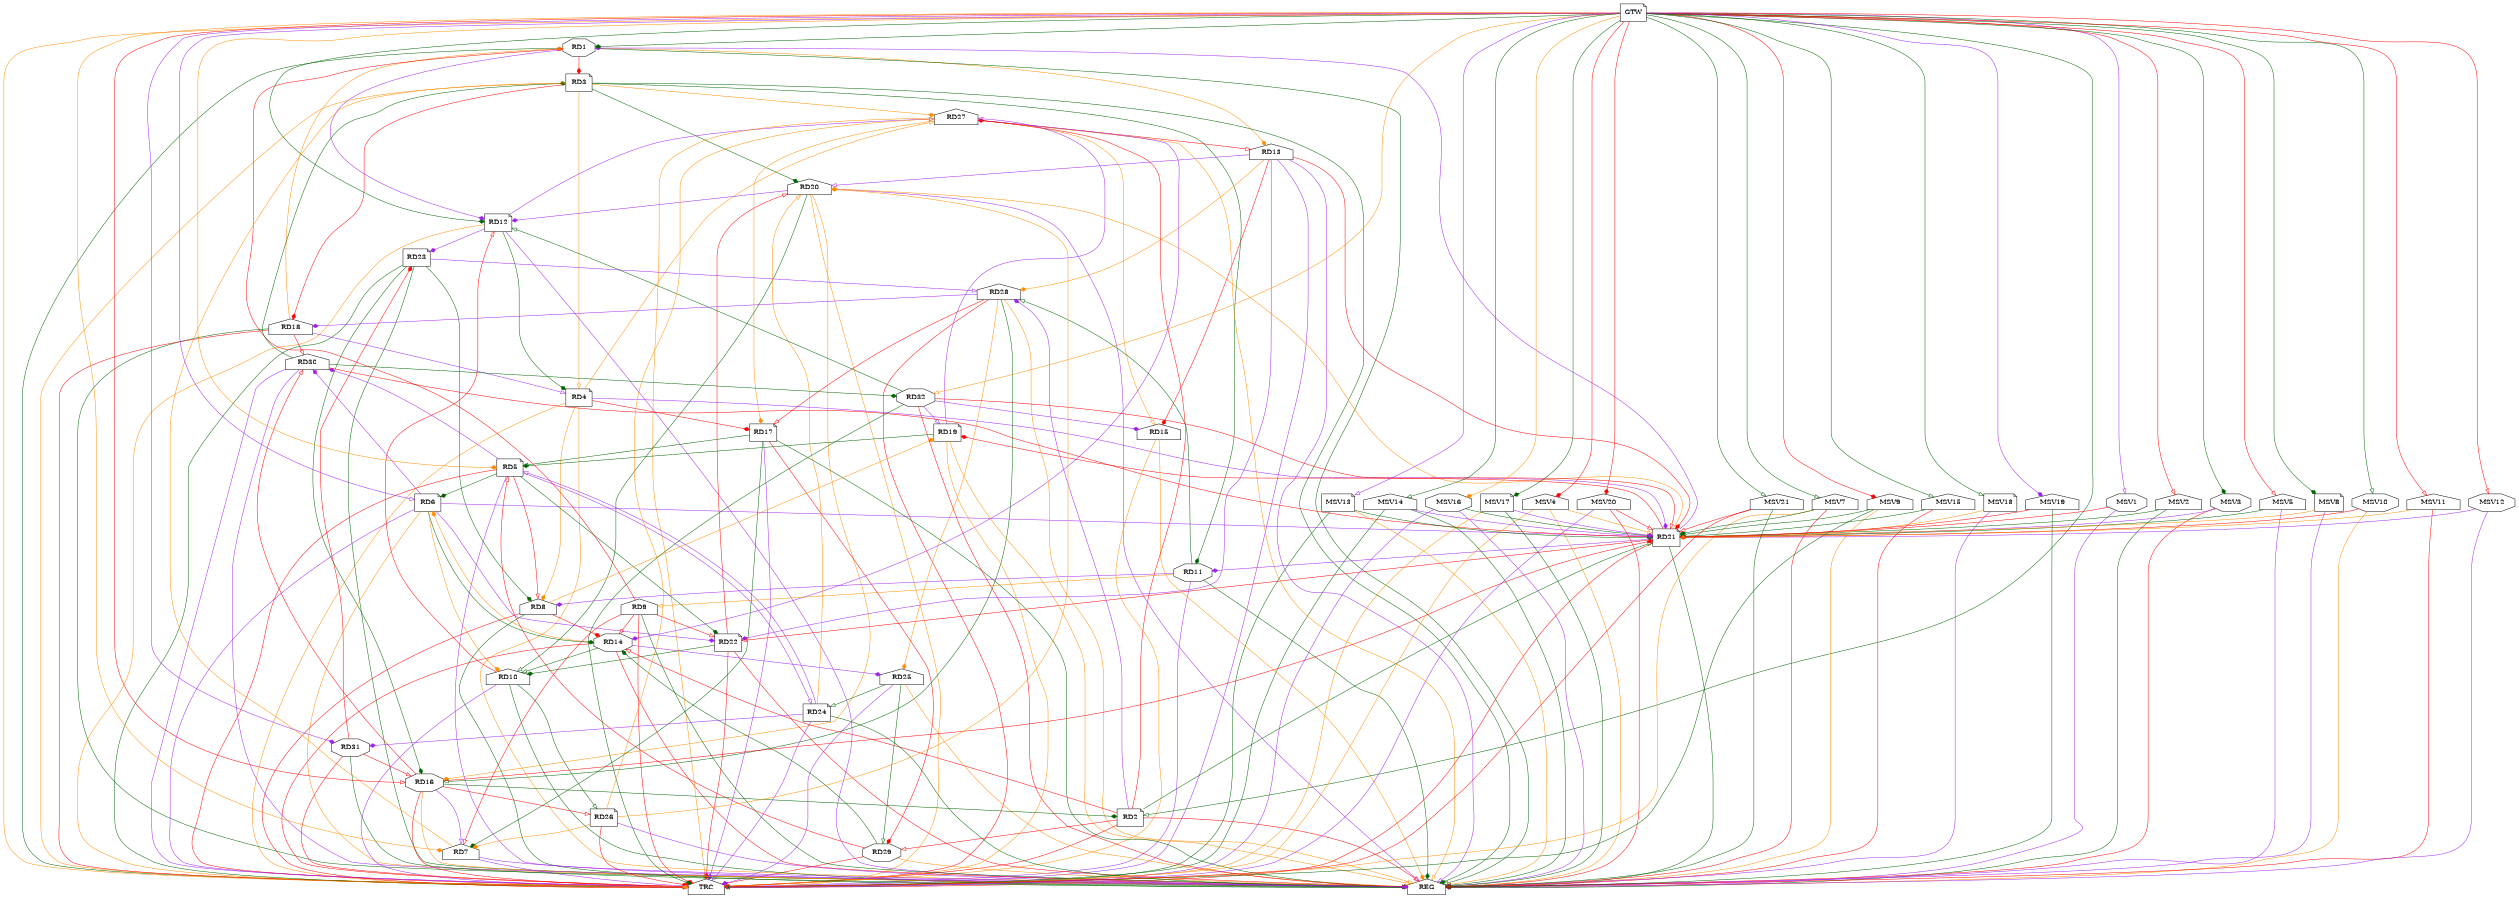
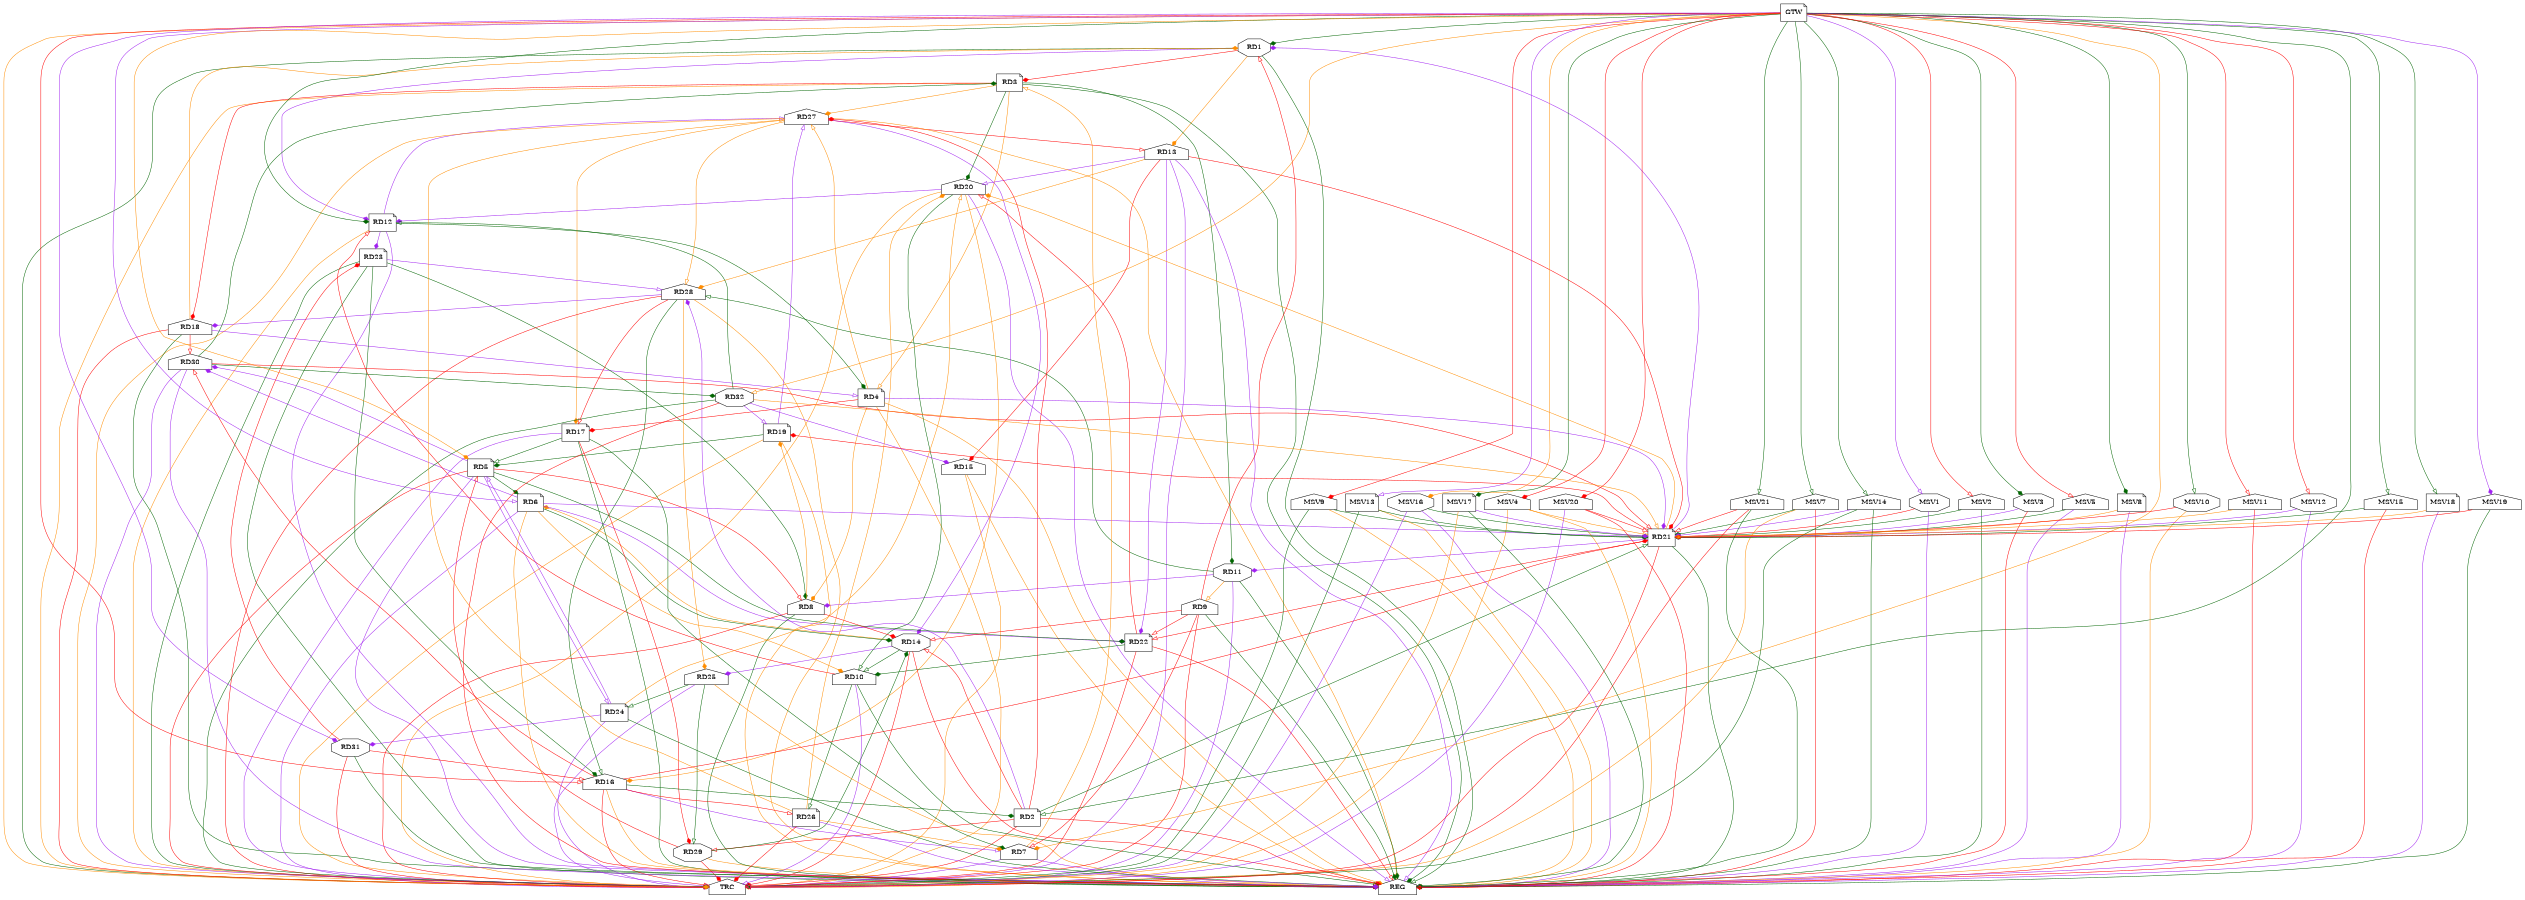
  strict digraph {
    node [shape=house]
    edge [arrowhead=diamond color=darkgreen]
    n1 [label=RD1 shape=octagon]
    n2 [label=RD3 shape=note]
    n3 [label=RD12 shape=note]
    n4 [label=RD13]
    n5 [label=REG]
    n6 [label=TRC]
    n7 [label=RD27]
    n8 [label=RD4 shape=note]
    n9 [label=RD11 shape=octagon]
    n10 [label=RD18]
    n11 [label=RD20]
    n12 [label=RD23 shape=note]
    n13 [label=RD21 shape=note]
    n14 [label=RD28]
    n15 [label=RD22 shape=note]
    n16 [label=RD15]
    n17 [label=RD2 shape=note]
    n18 [label=RD14 shape=octagon]
    n19 [label=RD29 shape=octagon]
    n20 [label=RD6 shape=note]
    n21 [label=RD10]
    n22 [label=RD25]
    n23 [label=RD19 shape=note]
    n24 [label=RD17 shape=note]
-   n25 [label=RD16 shape=octagon]
+   n25 [label=RD16]
    n26 [label=RD5 shape=note]
    n27 [label=RD8]
    n28 [label=RD9]
    n29 [label=RD30]
    n30 [label=RD7]
    n31 [label=RD24 shape=note]
    n32 [label=RD31 shape=octagon]
    n33 [label=RD32 shape=octagon]
    n34 [label=RD26 shape=note]
    n35 [label=GTW shape=note]
    n36 [label=MSV1 shape=octagon]
    n37 [label=MSV2]
    n38 [label=MSV3 shape=octagon]
    n39 [label=MSV4]
    n40 [label=MSV5]
    n41 [label=MSV7]
    n42 [label=MSV8 shape=note]
    n43 [label=MSV9]
    n44 [label=MSV10 shape=octagon]
    n45 [label=MSV11]
    n46 [label=MSV12 shape=octagon]
    n47 [label=MSV13 shape=note]
    n48 [label=MSV14]
    n49 [label=MSV15]
    n50 [label=MSV16 shape=octagon]
    n51 [label=MSV17 shape=note]
    n52 [label=MSV18 shape=note]
    n53 [label=MSV19]
    n54 [label=MSV20]
    n55 [label=MSV21]
    n1 -> n2 [color=red]
    n1 -> n3 [color=purple]
    n1 -> n4 [color=darkorange]
    n1 -> n5 [arrowhead=onormal]
    n1 -> n6 [arrowhead=onormal]
    n2 -> n5
    n2 -> n6 [color=darkorange]
    n2 -> n7 [color=darkorange]
    n2 -> n8 [arrowhead=onormal color=darkorange]
    n2 -> n9
    n2 -> n10 [color=red]
    n2 -> n11
    n3 -> n5 [arrowhead=onormal color=purple]
    n3 -> n6 [color=darkorange]
    n3 -> n7 [arrowhead=onormal color=purple]
    n3 -> n8
    n3 -> n12 [color=purple]
    n4 -> n5 [arrowhead=onormal color=purple]
    n4 -> n6 [color=purple]
    n4 -> n11 [arrowhead=onormal color=purple]
    n4 -> n13 [color=red]
    n4 -> n14 [color=darkorange]
    n4 -> n15 [color=purple]
    n4 -> n16 [color=red]
    n7 -> n4 [arrowhead=onormal color=red]
    n7 -> n5 [arrowhead=onormal color=darkorange]
    n7 -> n6 [color=darkorange]
-   n7 -> n16 [arrowhead=onormal color=darkorange]
+   n7 -> n14 [arrowhead=onormal color=darkorange]
    n7 -> n18 [color=purple]
    n7 -> n24 [color=darkorange]
    n8 -> n5 [color=darkorange]
    n8 -> n6 [arrowhead=onormal color=darkorange]
    n8 -> n7 [arrowhead=onormal color=darkorange]
    n8 -> n13 [color=purple]
    n8 -> n24 [color=red]
    n8 -> n27 [color=darkorange]
    n9 -> n5
    n9 -> n6 [arrowhead=onormal color=purple]
    n9 -> n14 [arrowhead=onormal]
    n9 -> n27 [color=purple]
    n9 -> n28 [arrowhead=onormal color=darkorange]
    n10 -> n1 [color=darkorange]
    n10 -> n5 [arrowhead=onormal]
    n10 -> n6 [color=red]
    n10 -> n8 [arrowhead=onormal color=purple]
    n10 -> n29 [arrowhead=onormal color=red]
    n11 -> n3 [color=purple]
    n11 -> n5 [arrowhead=onormal color=purple]
    n11 -> n6 [color=darkorange]
    n11 -> n21 [arrowhead=onormal]
    n11 -> n25 [color=darkorange]
    n12 -> n5
    n12 -> n6 [arrowhead=onormal]
    n12 -> n14 [arrowhead=onormal color=purple]
    n12 -> n25
    n12 -> n27
    n13 -> n1 [color=purple]
    n13 -> n5
    n13 -> n6 [arrowhead=onormal color=red]
    n13 -> n9 [color=purple]
    n13 -> n11 [color=darkorange]
    n13 -> n15 [arrowhead=onormal color=red]
    n13 -> n23 [color=red]
    n14 -> n5 [arrowhead=onormal color=darkorange]
    n14 -> n6 [arrowhead=onormal color=red]
    n14 -> n10 [color=purple]
    n14 -> n22 [color=darkorange]
    n14 -> n24 [arrowhead=onormal color=red]
    n14 -> n25 [arrowhead=onormal]
    n15 -> n5 [arrowhead=onormal color=red]
    n15 -> n6 [color=red]
    n15 -> n11 [arrowhead=onormal color=red]
    n15 -> n21
    n16 -> n5 [color=darkorange]
    n16 -> n6 [color=darkorange]
    n17 -> n5 [arrowhead=onormal color=red]
    n17 -> n6 [color=red]
    n17 -> n7 [color=red]
    n17 -> n13 [arrowhead=onormal]
    n17 -> n14 [color=purple]
    n17 -> n18 [arrowhead=onormal color=red]
    n17 -> n19 [arrowhead=onormal color=red]
    n18 -> n5 [color=red]
    n18 -> n6 [color=red]
    n18 -> n20 [color=darkorange]
    n18 -> n21 [arrowhead=onormal]
    n18 -> n22 [color=purple]
    n19 -> n5 [arrowhead=onormal color=darkorange]
    n19 -> n6 [color=red]
    n19 -> n18
    n19 -> n26 [arrowhead=onormal color=red]
    n20 -> n5 [color=darkorange]
    n20 -> n6 [arrowhead=onormal color=purple]
    n20 -> n13 [arrowhead=onormal color=purple]
    n20 -> n15 [color=purple]
    n20 -> n18
    n20 -> n21 [color=darkorange]
    n20 -> n29 [color=purple]
    n21 -> n3 [arrowhead=onormal color=red]
    n21 -> n5 [arrowhead=onormal]
    n21 -> n6 [arrowhead=onormal color=purple]
    n21 -> n34 [arrowhead=onormal]
    n22 -> n5 [color=darkorange]
    n22 -> n6 [color=purple]
    n22 -> n19 [arrowhead=onormal]
    n22 -> n31 [arrowhead=onormal]
    n23 -> n5 [arrowhead=onormal color=darkorange]
    n23 -> n6 [color=darkorange]
    n23 -> n7 [arrowhead=onormal color=purple]
    n23 -> n26
    n24 -> n5
    n24 -> n6 [color=purple]
    n24 -> n19 [color=red]
    n24 -> n26 [arrowhead=onormal]
    n24 -> n30
    n25 -> n5 [arrowhead=onormal color=darkorange]
    n25 -> n6 [arrowhead=onormal color=red]
    n25 -> n13 [color=red]
    n25 -> n17
    n25 -> n29 [arrowhead=onormal color=red]
    n25 -> n30 [arrowhead=onormal color=purple]
    n25 -> n34 [arrowhead=onormal color=red]
    n26 -> n5 [color=purple]
    n26 -> n6 [arrowhead=onormal color=red]
    n26 -> n15
    n26 -> n20
    n26 -> n27 [arrowhead=onormal color=red]
    n26 -> n29 [color=purple]
    n26 -> n31 [arrowhead=onormal color=purple]
    n27 -> n5
    n27 -> n6 [arrowhead=onormal color=red]
    n27 -> n18 [color=red]
    n27 -> n23 [color=darkorange]
    n28 -> n1 [arrowhead=onormal color=red]
    n28 -> n5
    n28 -> n6 [color=red]
    n28 -> n15 [arrowhead=onormal color=red]
    n28 -> n18 [arrowhead=onormal color=red]
    n28 -> n30 [arrowhead=onormal color=red]
    n29 -> n2
    n29 -> n5 [arrowhead=onormal color=purple]
    n29 -> n6 [color=purple]
    n29 -> n13 [arrowhead=onormal color=red]
    n29 -> n33
    n30 -> n2 [arrowhead=onormal color=darkorange]
    n30 -> n5 [color=purple]
    n30 -> n6 [arrowhead=onormal color=purple]
    n31 -> n5 [arrowhead=onormal]
    n31 -> n6 [arrowhead=onormal color=purple]
    n31 -> n11 [arrowhead=onormal color=darkorange]
    n31 -> n26 [arrowhead=onormal color=purple]
    n31 -> n32 [color=purple]
    n32 -> n5 [arrowhead=onormal]
    n32 -> n6 [arrowhead=onormal color=red]
    n32 -> n12 [color=red]
    n32 -> n25 [arrowhead=onormal color=red]
    n33 -> n3 [arrowhead=onormal]
    n33 -> n5 [arrowhead=onormal color=red]
    n33 -> n6
-   n33 -> n13 [arrowhead=onormal color=red]
+   n33 -> n13 [arrowhead=onormal color=darkorange]
    n33 -> n16 [color=purple]
    n33 -> n23 [arrowhead=onormal color=purple]
    n34 -> n5 [color=purple]
    n34 -> n6 [color=red]
    n34 -> n7 [arrowhead=onormal color=darkorange]
    n34 -> n11 [color=darkorange]
    n34 -> n30 [color=darkorange]
    n35 -> n1
    n35 -> n3
    n35 -> n6 [color=darkorange]
    n35 -> n17 [arrowhead=onormal]
    n35 -> n20 [arrowhead=onormal color=purple]
    n35 -> n25 [arrowhead=onormal color=red]
    n35 -> n26 [color=darkorange]
    n35 -> n30 [color=darkorange]
    n35 -> n32 [color=purple]
    n35 -> n33 [arrowhead=onormal color=darkorange]
    n35 -> n36 [arrowhead=onormal color=purple]
    n35 -> n37 [arrowhead=onormal color=red]
    n35 -> n38
    n35 -> n39 [color=red]
    n35 -> n40 [arrowhead=onormal color=red]
    n35 -> n41 [arrowhead=onormal]
    n35 -> n42
    n35 -> n43 [color=red]
    n35 -> n44 [arrowhead=onormal]
    n35 -> n45 [arrowhead=onormal color=red]
    n35 -> n46 [arrowhead=onormal color=red]
    n35 -> n47 [arrowhead=onormal color=purple]
    n35 -> n48 [arrowhead=onormal]
    n35 -> n49 [arrowhead=onormal]
    n35 -> n50 [color=darkorange]
    n35 -> n51
    n35 -> n52 [arrowhead=onormal]
    n35 -> n53 [color=purple]
    n35 -> n54 [color=red]
    n35 -> n55 [arrowhead=onormal]
    n36 -> n5 [color=purple]
    n36 -> n13 [color=red]
    n37 -> n5 [arrowhead=onormal]
    n37 -> n13 [arrowhead=onormal]
    n38 -> n5 [arrowhead=onormal color=red]
    n38 -> n13 [color=purple]
    n39 -> n5 [color=darkorange]
    n39 -> n6 [color=darkorange]
    n39 -> n13 [arrowhead=onormal color=darkorange]
    n40 -> n5 [color=purple]
    n40 -> n13 [arrowhead=onormal]
    n41 -> n5 [color=red]
    n41 -> n6 [color=darkorange]
    n41 -> n13
    n42 -> n5 [color=purple]
    n42 -> n13 [arrowhead=onormal color=darkorange]
    n43 -> n5 [arrowhead=onormal color=darkorange]
    n43 -> n6
    n43 -> n13 [arrowhead=onormal]
    n44 -> n5 [color=darkorange]
    n44 -> n13 [color=red]
    n45 -> n5 [color=red]
    n45 -> n13 [arrowhead=onormal color=darkorange]
    n46 -> n5 [arrowhead=onormal color=purple]
    n46 -> n13 [color=purple]
    n47 -> n5 [arrowhead=onormal color=darkorange]
    n47 -> n6 [arrowhead=onormal]
    n47 -> n13
    n48 -> n5 [arrowhead=onormal]
    n48 -> n6 [arrowhead=onormal]
    n48 -> n13 [color=purple]
    n49 -> n5 [color=red]
    n49 -> n13
    n50 -> n5 [arrowhead=onormal color=purple]
    n50 -> n6 [arrowhead=onormal color=purple]
    n50 -> n13
    n51 -> n5
    n51 -> n6 [arrowhead=onormal color=darkorange]
    n51 -> n13 [color=purple]
    n52 -> n5 [color=purple]
    n52 -> n13 [color=darkorange]
    n53 -> n5 [arrowhead=onormal]
    n53 -> n13 [arrowhead=onormal color=red]
    n54 -> n5 [color=red]
    n54 -> n6 [arrowhead=onormal color=purple]
    n54 -> n13 [arrowhead=onormal color=red]
    n55 -> n5 [arrowhead=onormal]
    n55 -> n6 [arrowhead=onormal color=red]
    n55 -> n13 [arrowhead=onormal color=red]
  }
